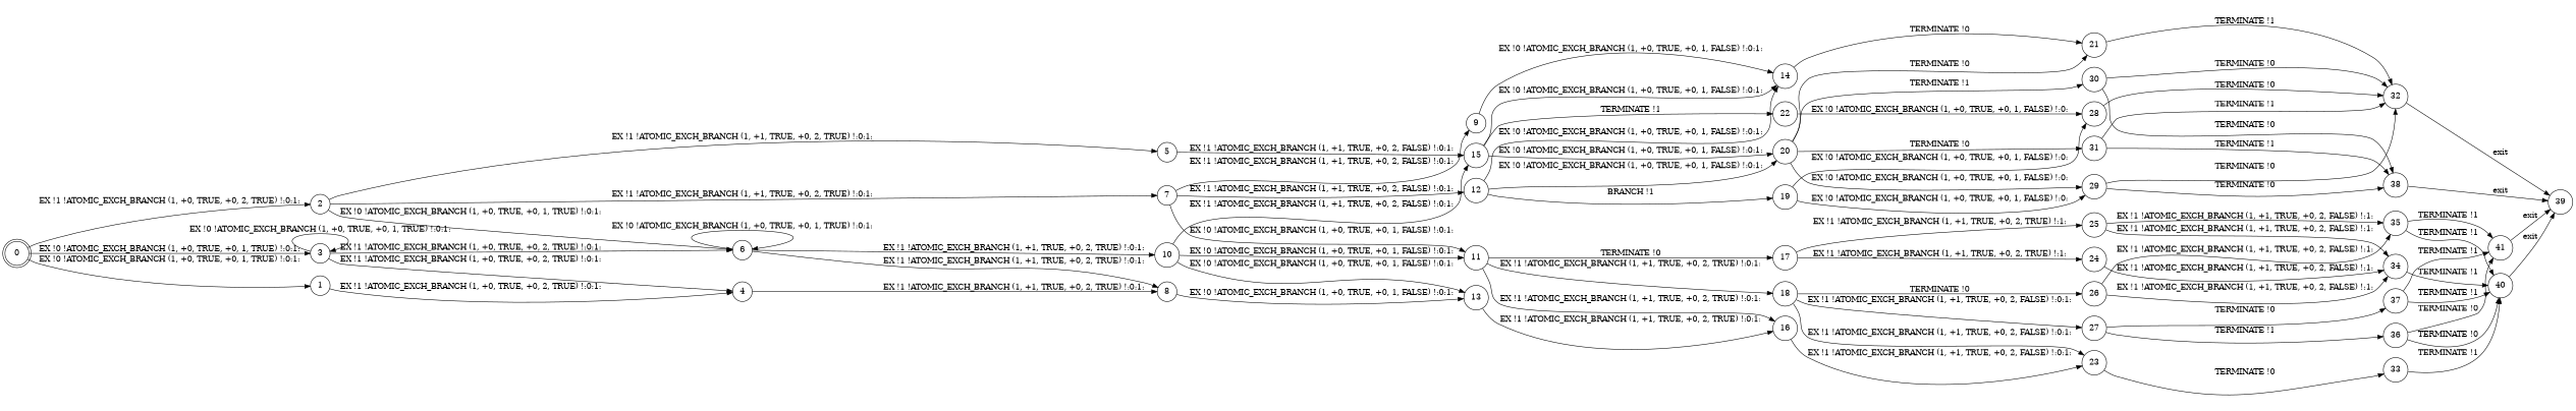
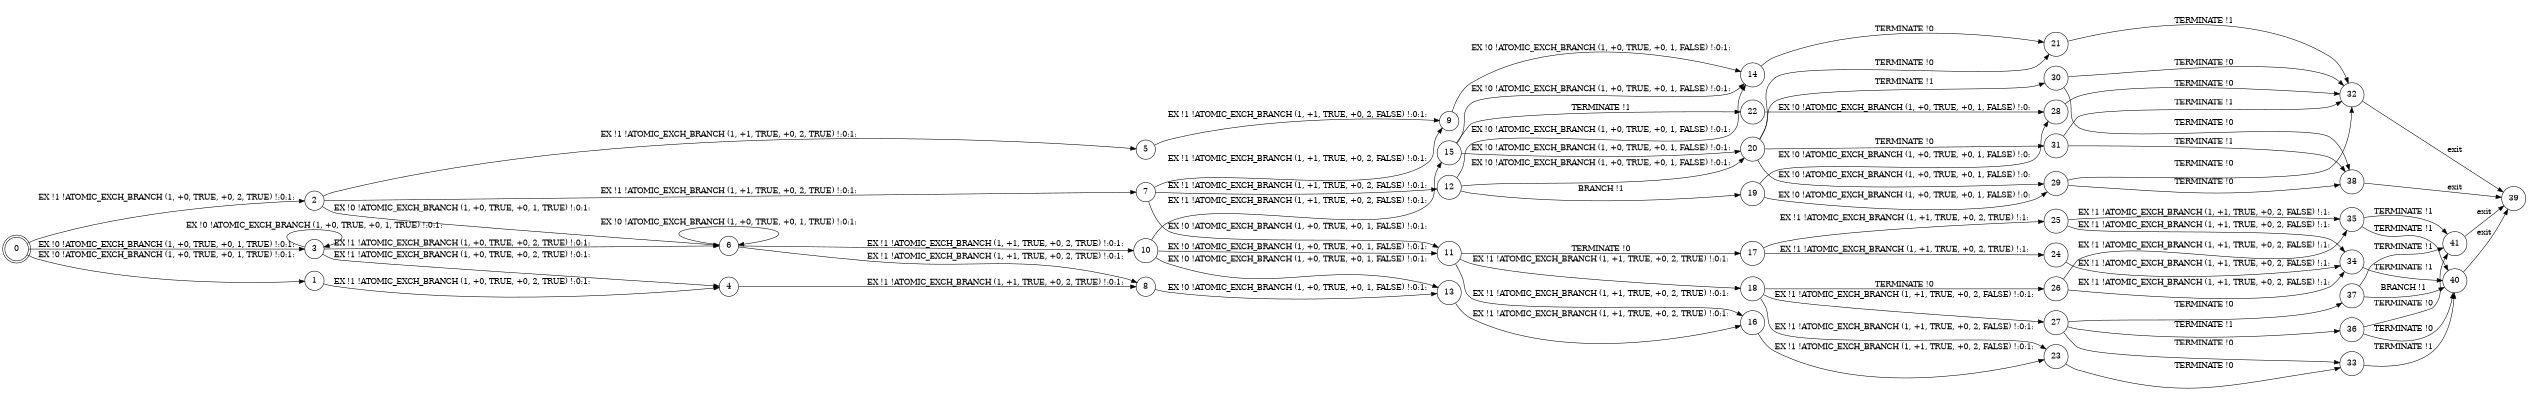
  digraph {
    rankdir=LR
    node [shape=circle]
    0 [peripheries=2]
    1
    2
    3
    4
    5
    6
    7
    8
    9
    10
    11
    12
    13
    14
    15
    16
    17
    18
    19
    20
    21
    22
    23
    24
    25
    26
    27
    28
    29
    30
    31
    32
    33
    34
    35
    36
    37
    38
    39
    40
    41
    0 -> 1 [label="EX !0 !ATOMIC_EXCH_BRANCH (1, +0, TRUE, +0, 1, TRUE) !:0:1:"]
    0 -> 2 [label="EX !1 !ATOMIC_EXCH_BRANCH (1, +0, TRUE, +0, 2, TRUE) !:0:1:"]
    0 -> 3 [label="EX !0 !ATOMIC_EXCH_BRANCH (1, +0, TRUE, +0, 1, TRUE) !:0:1:"]
    1 -> 4 [label="EX !1 !ATOMIC_EXCH_BRANCH (1, +0, TRUE, +0, 2, TRUE) !:0:1:"]
    2 -> 5 [label="EX !1 !ATOMIC_EXCH_BRANCH (1, +1, TRUE, +0, 2, TRUE) !:0:1:"]
    2 -> 6 [label="EX !0 !ATOMIC_EXCH_BRANCH (1, +0, TRUE, +0, 1, TRUE) !:0:1:"]
    2 -> 7 [label="EX !1 !ATOMIC_EXCH_BRANCH (1, +1, TRUE, +0, 2, TRUE) !:0:1:"]
    3 -> 3 [label="EX !0 !ATOMIC_EXCH_BRANCH (1, +0, TRUE, +0, 1, TRUE) !:0:1:"]
    3 -> 4 [label="EX !1 !ATOMIC_EXCH_BRANCH (1, +0, TRUE, +0, 2, TRUE) !:0:1:"]
    3 -> 6 [label="EX !1 !ATOMIC_EXCH_BRANCH (1, +0, TRUE, +0, 2, TRUE) !:0:1:"]
    4 -> 8 [label="EX !1 !ATOMIC_EXCH_BRANCH (1, +1, TRUE, +0, 2, TRUE) !:0:1:"]
-   5 -> 15 [label="EX !1 !ATOMIC_EXCH_BRANCH (1, +1, TRUE, +0, 2, FALSE) !:0:1:"]
+   5 -> 9 [label="EX !1 !ATOMIC_EXCH_BRANCH (1, +1, TRUE, +0, 2, FALSE) !:0:1:"]
    6 -> 6 [label="EX !0 !ATOMIC_EXCH_BRANCH (1, +0, TRUE, +0, 1, TRUE) !:0:1:"]
    6 -> 8 [label="EX !1 !ATOMIC_EXCH_BRANCH (1, +1, TRUE, +0, 2, TRUE) !:0:1:"]
    6 -> 10 [label="EX !1 !ATOMIC_EXCH_BRANCH (1, +1, TRUE, +0, 2, TRUE) !:0:1:"]
    7 -> 9 [label="EX !1 !ATOMIC_EXCH_BRANCH (1, +1, TRUE, +0, 2, FALSE) !:0:1:"]
    7 -> 11 [label="EX !0 !ATOMIC_EXCH_BRANCH (1, +0, TRUE, +0, 1, FALSE) !:0:1:"]
    7 -> 12 [label="EX !1 !ATOMIC_EXCH_BRANCH (1, +1, TRUE, +0, 2, FALSE) !:0:1:"]
    8 -> 13 [label="EX !0 !ATOMIC_EXCH_BRANCH (1, +0, TRUE, +0, 1, FALSE) !:0:1:"]
    9 -> 14 [label="EX !0 !ATOMIC_EXCH_BRANCH (1, +0, TRUE, +0, 1, FALSE) !:0:1:"]
    10 -> 11 [label="EX !0 !ATOMIC_EXCH_BRANCH (1, +0, TRUE, +0, 1, FALSE) !:0:1:"]
    10 -> 13 [label="EX !0 !ATOMIC_EXCH_BRANCH (1, +0, TRUE, +0, 1, FALSE) !:0:1:"]
    10 -> 15 [label="EX !1 !ATOMIC_EXCH_BRANCH (1, +1, TRUE, +0, 2, FALSE) !:0:1:"]
    11 -> 16 [label="EX !1 !ATOMIC_EXCH_BRANCH (1, +1, TRUE, +0, 2, TRUE) !:0:1:"]
    11 -> 17 [label="TERMINATE !0"]
    11 -> 18 [label="EX !1 !ATOMIC_EXCH_BRANCH (1, +1, TRUE, +0, 2, TRUE) !:0:1:"]
    12 -> 14 [label="EX !0 !ATOMIC_EXCH_BRANCH (1, +0, TRUE, +0, 1, FALSE) !:0:1:"]
    12 -> 19 [label="BRANCH !1"]
    12 -> 20 [label="EX !0 !ATOMIC_EXCH_BRANCH (1, +0, TRUE, +0, 1, FALSE) !:0:1:"]
    13 -> 16 [label="EX !1 !ATOMIC_EXCH_BRANCH (1, +1, TRUE, +0, 2, TRUE) !:0:1:"]
    14 -> 21 [label="TERMINATE !0"]
    15 -> 14 [label="EX !0 !ATOMIC_EXCH_BRANCH (1, +0, TRUE, +0, 1, FALSE) !:0:1:"]
    15 -> 20 [label="EX !0 !ATOMIC_EXCH_BRANCH (1, +0, TRUE, +0, 1, FALSE) !:0:1:"]
    15 -> 22 [label="TERMINATE !1"]
    16 -> 23 [label="EX !1 !ATOMIC_EXCH_BRANCH (1, +1, TRUE, +0, 2, FALSE) !:0:1:"]
    17 -> 24 [label="EX !1 !ATOMIC_EXCH_BRANCH (1, +1, TRUE, +0, 2, TRUE) !:1:"]
    17 -> 25 [label="EX !1 !ATOMIC_EXCH_BRANCH (1, +1, TRUE, +0, 2, TRUE) !:1:"]
    18 -> 23 [label="EX !1 !ATOMIC_EXCH_BRANCH (1, +1, TRUE, +0, 2, FALSE) !:0:1:"]
    18 -> 26 [label="TERMINATE !0"]
    18 -> 27 [label="EX !1 !ATOMIC_EXCH_BRANCH (1, +1, TRUE, +0, 2, FALSE) !:0:1:"]
    19 -> 28 [label="EX !0 !ATOMIC_EXCH_BRANCH (1, +0, TRUE, +0, 1, FALSE) !:0:"]
    19 -> 29 [label="EX !0 !ATOMIC_EXCH_BRANCH (1, +0, TRUE, +0, 1, FALSE) !:0:"]
    20 -> 21 [label="TERMINATE !0"]
    20 -> 29 [label="EX !0 !ATOMIC_EXCH_BRANCH (1, +0, TRUE, +0, 1, FALSE) !:0:"]
    20 -> 30 [label="TERMINATE !1"]
    20 -> 31 [label="TERMINATE !0"]
    21 -> 32 [label="TERMINATE !1"]
    22 -> 28 [label="EX !0 !ATOMIC_EXCH_BRANCH (1, +0, TRUE, +0, 1, FALSE) !:0:"]
    23 -> 33 [label="TERMINATE !0"]
    24 -> 34 [label="EX !1 !ATOMIC_EXCH_BRANCH (1, +1, TRUE, +0, 2, FALSE) !:1:"]
    25 -> 34 [label="EX !1 !ATOMIC_EXCH_BRANCH (1, +1, TRUE, +0, 2, FALSE) !:1:"]
    25 -> 35 [label="EX !1 !ATOMIC_EXCH_BRANCH (1, +1, TRUE, +0, 2, FALSE) !:1:"]
    26 -> 34 [label="EX !1 !ATOMIC_EXCH_BRANCH (1, +1, TRUE, +0, 2, FALSE) !:1:"]
    26 -> 35 [label="EX !1 !ATOMIC_EXCH_BRANCH (1, +1, TRUE, +0, 2, FALSE) !:1:"]
+   27 -> 33 [label="TERMINATE !0"]
    27 -> 36 [label="TERMINATE !1"]
    27 -> 37 [label="TERMINATE !0"]
    28 -> 32 [label="TERMINATE !0"]
    29 -> 32 [label="TERMINATE !0"]
    29 -> 38 [label="TERMINATE !0"]
    30 -> 32 [label="TERMINATE !0"]
    30 -> 38 [label="TERMINATE !0"]
    31 -> 32 [label="TERMINATE !1"]
    31 -> 38 [label="TERMINATE !1"]
    32 -> 39 [label=exit]
    33 -> 40 [label="TERMINATE !1"]
    34 -> 40 [label="TERMINATE !1"]
    35 -> 40 [label="TERMINATE !1"]
    35 -> 41 [label="TERMINATE !1"]
    36 -> 40 [label="TERMINATE !0"]
    36 -> 41 [label="TERMINATE !0"]
-   37 -> 40 [label="TERMINATE !1"]
+   37 -> 40 [label="BRANCH !1"]
    37 -> 41 [label="TERMINATE !1"]
    38 -> 39 [label=exit]
    40 -> 39 [label=exit]
    41 -> 39 [label=exit]
  }
